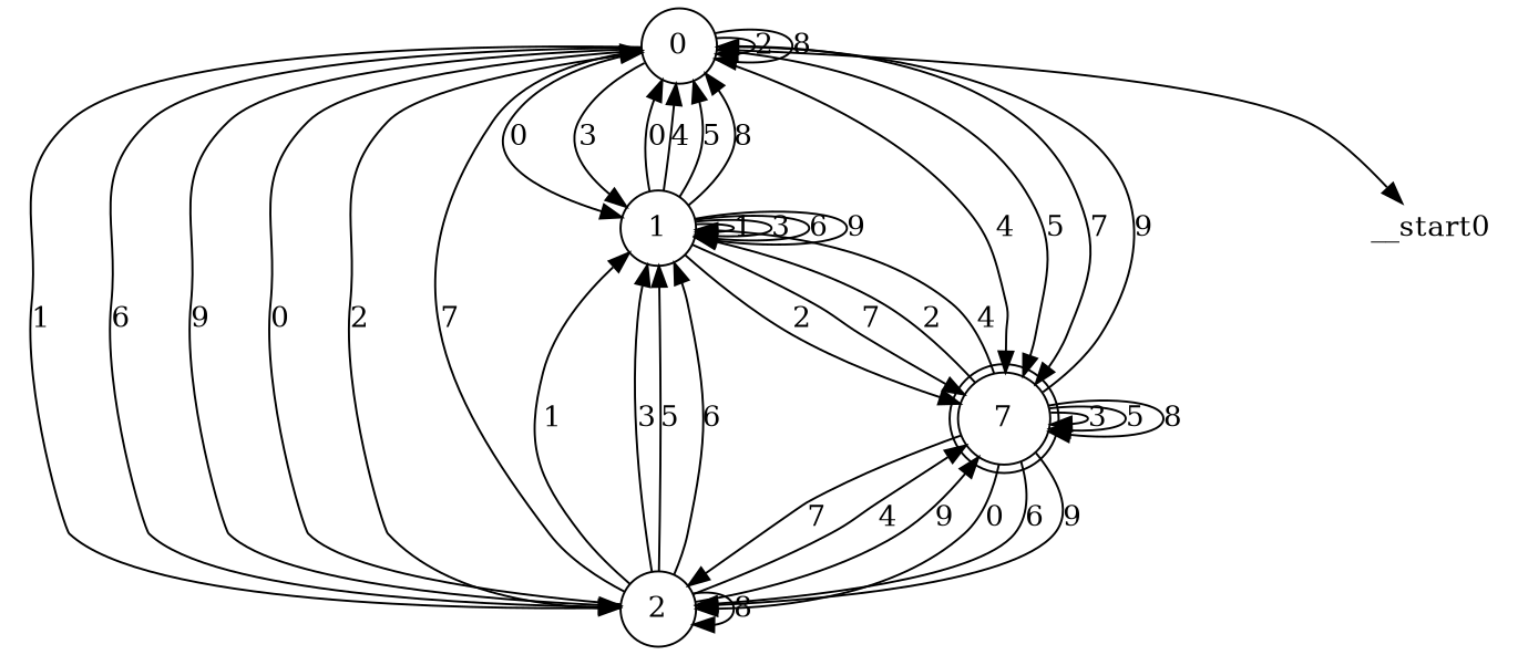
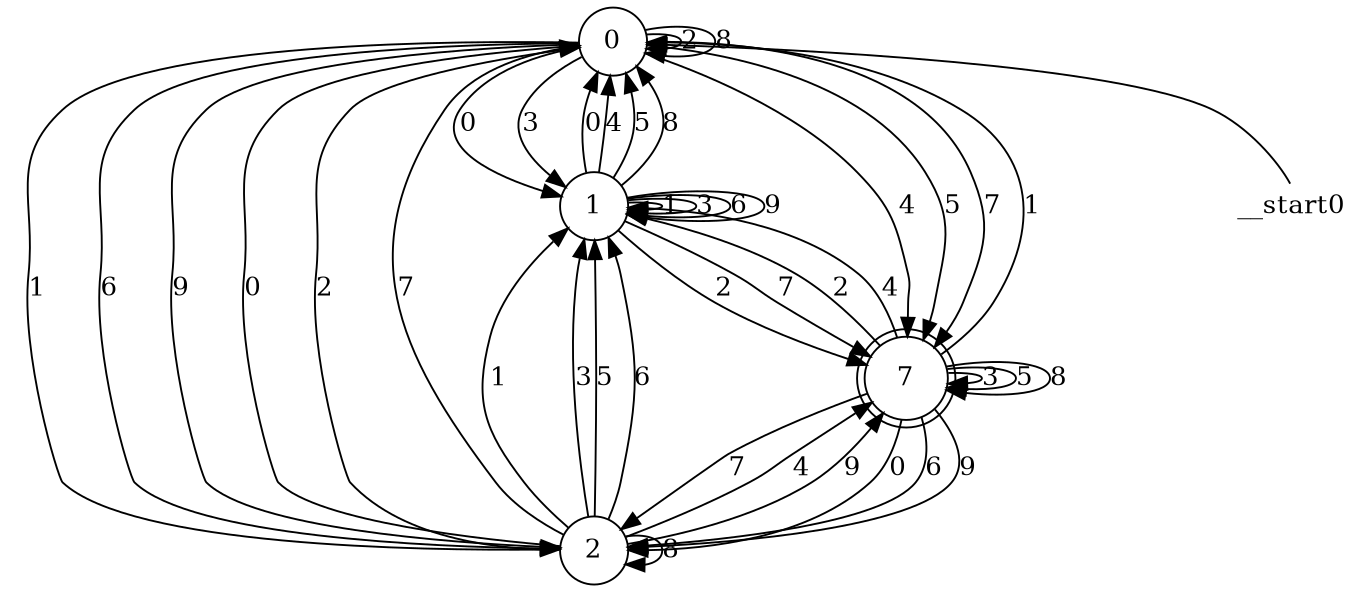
  digraph {
    node [shape=circle]
    n1 [label=0]
    n2 [label=1]
    n3 [label=2]
    n4 [label=7 shape=doublecircle]
    __start0 [height=0 shape=none width=0]
    n1 -> n1 [label=2]
    n1 -> n1 [label=8]
    n1 -> n2 [label=0]
    n1 -> n2 [label=3]
    n1 -> n3 [label=1]
    n1 -> n3 [label=6]
    n1 -> n3 [label=9]
    n1 -> n4 [label=4]
    n1 -> n4 [label=5]
    n1 -> n4 [label=7]
    n2 -> n1 [label=0]
    n2 -> n1 [label=4]
    n2 -> n1 [label=5]
    n2 -> n1 [label=8]
    n2 -> n2 [label=1]
    n2 -> n2 [label=3]
    n2 -> n2 [label=6]
    n2 -> n2 [label=9]
    n2 -> n4 [label=2]
    n2 -> n4 [label=7]
    n3 -> n1 [label=0]
    n3 -> n1 [label=2]
    n3 -> n1 [label=7]
    n3 -> n2 [label=1]
    n3 -> n2 [label=3]
    n3 -> n2 [label=5]
    n3 -> n2 [label=6]
    n3 -> n3 [label=8]
    n3 -> n4 [label=4]
    n3 -> n4 [label=9]
-   n4 -> n1 [label=9]
+   n4 -> n1 [label=1]
    n4 -> n2 [label=2]
    n4 -> n2 [label=4]
    n4 -> n3 [label=0]
    n4 -> n3 [label=6]
    n4 -> n3 [label=7]
    n4 -> n3 [label=9]
    n4 -> n4 [label=3]
    n4 -> n4 [label=5]
    n4 -> n4 [label=8]
-   n1 -> __start0
+   __start0 -> n1
  }
